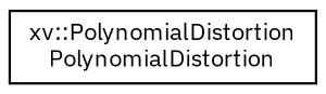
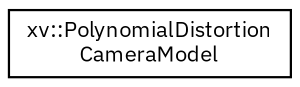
  digraph {
    rankdir=TB
    fontname="IBM Plex Sans"
-   n1 [color=black fillcolor=white fontname="IBM Plex Sans" fontsize=10 height=0.2 label="xv::PolynomialDistortion\lPolynomialDistortion" shape=record style=filled width=0.4]
+   n1 [color=black fillcolor=white fontname="IBM Plex Sans" fontsize=10 height=0.2 label="xv::PolynomialDistortion\lCameraModel" shape=record style=filled width=0.4]
  }
